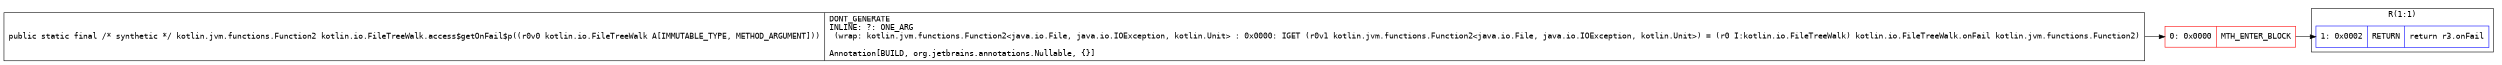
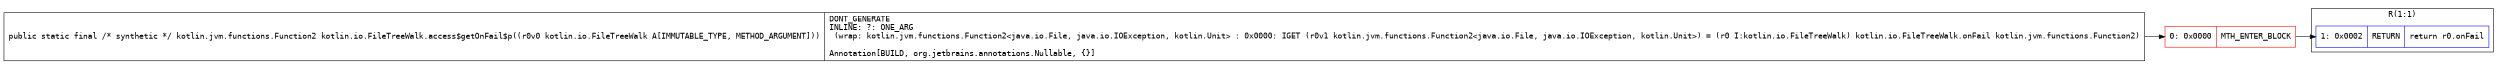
  digraph {
    rankdir=LR
    fontname="DejaVu Sans Mono"
    node [shape=record fontname="DejaVu Sans Mono"]
    edge [fontname="DejaVu Sans Mono"]
-   n1 [color=blue label="{1\:\ 0x0002|RETURN\l|return r3.onFail\l}"]
+   n1 [color=blue label="{1\:\ 0x0002|RETURN\l|return r0.onFail\l}"]
    n2 [color=red label="{0\:\ 0x0000|MTH_ENTER_BLOCK\l}"]
    n3 [label="{public static final \/* synthetic *\/ kotlin.jvm.functions.Function2 kotlin.io.FileTreeWalk.access$getOnFail$p((r0v0 kotlin.io.FileTreeWalk A[IMMUTABLE_TYPE, METHOD_ARGUMENT]))  | DONT_GENERATE\lINLINE: ?: ONE_ARG  \l  (wrap: kotlin.jvm.functions.Function2\<java.io.File, java.io.IOException, kotlin.Unit\> : 0x0000: IGET  (r0v1 kotlin.jvm.functions.Function2\<java.io.File, java.io.IOException, kotlin.Unit\>) = (r0 I:kotlin.io.FileTreeWalk) kotlin.io.FileTreeWalk.onFail kotlin.jvm.functions.Function2)\l\lAnnotation[BUILD, org.jetbrains.annotations.Nullable, \{\}]\l}"]
    subgraph cluster_1 {
      label="R(1:1)"
      n1
    }
    n2 -> n1
    n3 -> n2
  }
